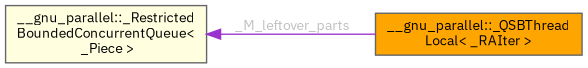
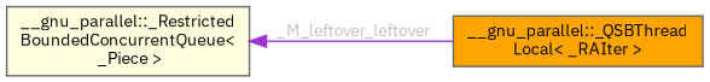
  digraph {
    rankdir=LR
    fontname="IBM Plex Sans"
    node [color=gray40 fontname="IBM Plex Sans" fontsize=10 shape=box style=filled]
    n1 [fillcolor=orange fontcolor=black height=0.2 label="__gnu_parallel::_QSBThread\lLocal\< _RAIter \>" width=0.4]
    n2 [fillcolor=lightyellow height=0.2 label="__gnu_parallel::_Restricted\lBoundedConcurrentQueue\<\l _Piece \>" width=0.4]
-   n2 -> n1 [color=darkorchid3 dir=back fontcolor=grey fontname="IBM Plex Sans" fontsize=10 label=" _M_leftover_parts" labelfontname=Helvetica labelfontsize=10 style=solid]
+   n2 -> n1 [color=darkorchid3 dir=back fontcolor=grey fontname="IBM Plex Sans" fontsize=10 label=" _M_leftover_leftover" labelfontname=Helvetica labelfontsize=10 style=solid]
  }
